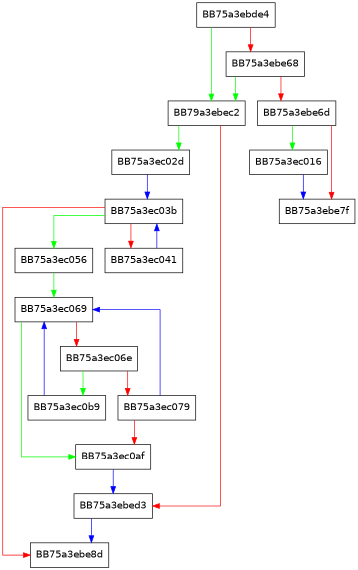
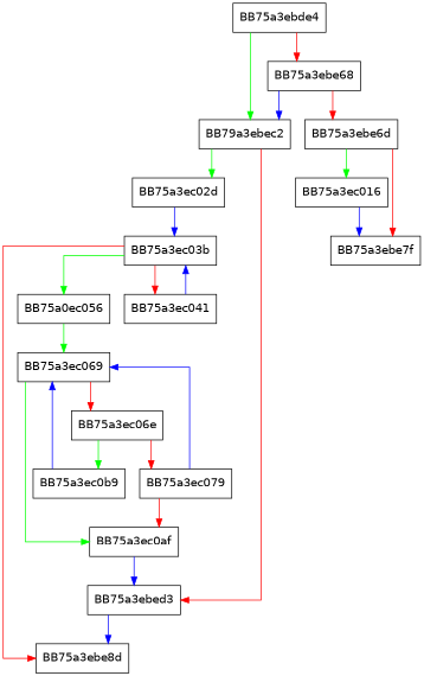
  digraph {
    fontname="DejaVu Sans"
    splines=ortho
    node [fontname="DejaVu Sans" shape=box]
    edge [color=red fontname="DejaVu Sans"]
    n1 [label=BB79a3ebec2]
    BB75a3ebde4
    BB75a3ebe68
    BB75a3ec02d
    BB75a3ebed3
    BB75a3ebe6d
    BB75a3ec03b
    BB75a3ebe8d
    BB75a3ec016
    BB75a3ebe7f
-   BB75a3ec056
+   BB75a3ec056 [label=BB75a0ec056]
    BB75a3ec041
    BB75a3ec069
    BB75a3ec0af
    BB75a3ec06e
    BB75a3ec0b9
    BB75a3ec079
    n1 -> BB75a3ec02d [color=green]
    n1 -> BB75a3ebed3
    BB75a3ebde4 -> n1 [color=green]
    BB75a3ebde4 -> BB75a3ebe68
-   BB75a3ebe68 -> n1 [color=green]
+   BB75a3ebe68 -> n1 [color=blue]
    BB75a3ebe68 -> BB75a3ebe6d
    BB75a3ec02d -> BB75a3ec03b [color=blue]
    BB75a3ebed3 -> BB75a3ebe8d [color=blue]
    BB75a3ebe6d -> BB75a3ec016 [color=green]
    BB75a3ebe6d -> BB75a3ebe7f
    BB75a3ec03b -> BB75a3ebe8d
    BB75a3ec03b -> BB75a3ec056 [color=green]
    BB75a3ec03b -> BB75a3ec041
    BB75a3ec016 -> BB75a3ebe7f [color=blue]
    BB75a3ec056 -> BB75a3ec069 [color=green]
    BB75a3ec041 -> BB75a3ec03b [color=blue]
    BB75a3ec069 -> BB75a3ec0af [color=green]
    BB75a3ec069 -> BB75a3ec06e
    BB75a3ec0af -> BB75a3ebed3 [color=blue]
    BB75a3ec06e -> BB75a3ec0b9 [color=green]
    BB75a3ec06e -> BB75a3ec079
    BB75a3ec0b9 -> BB75a3ec069 [color=blue]
    BB75a3ec079 -> BB75a3ec069 [color=blue]
    BB75a3ec079 -> BB75a3ec0af
  }
